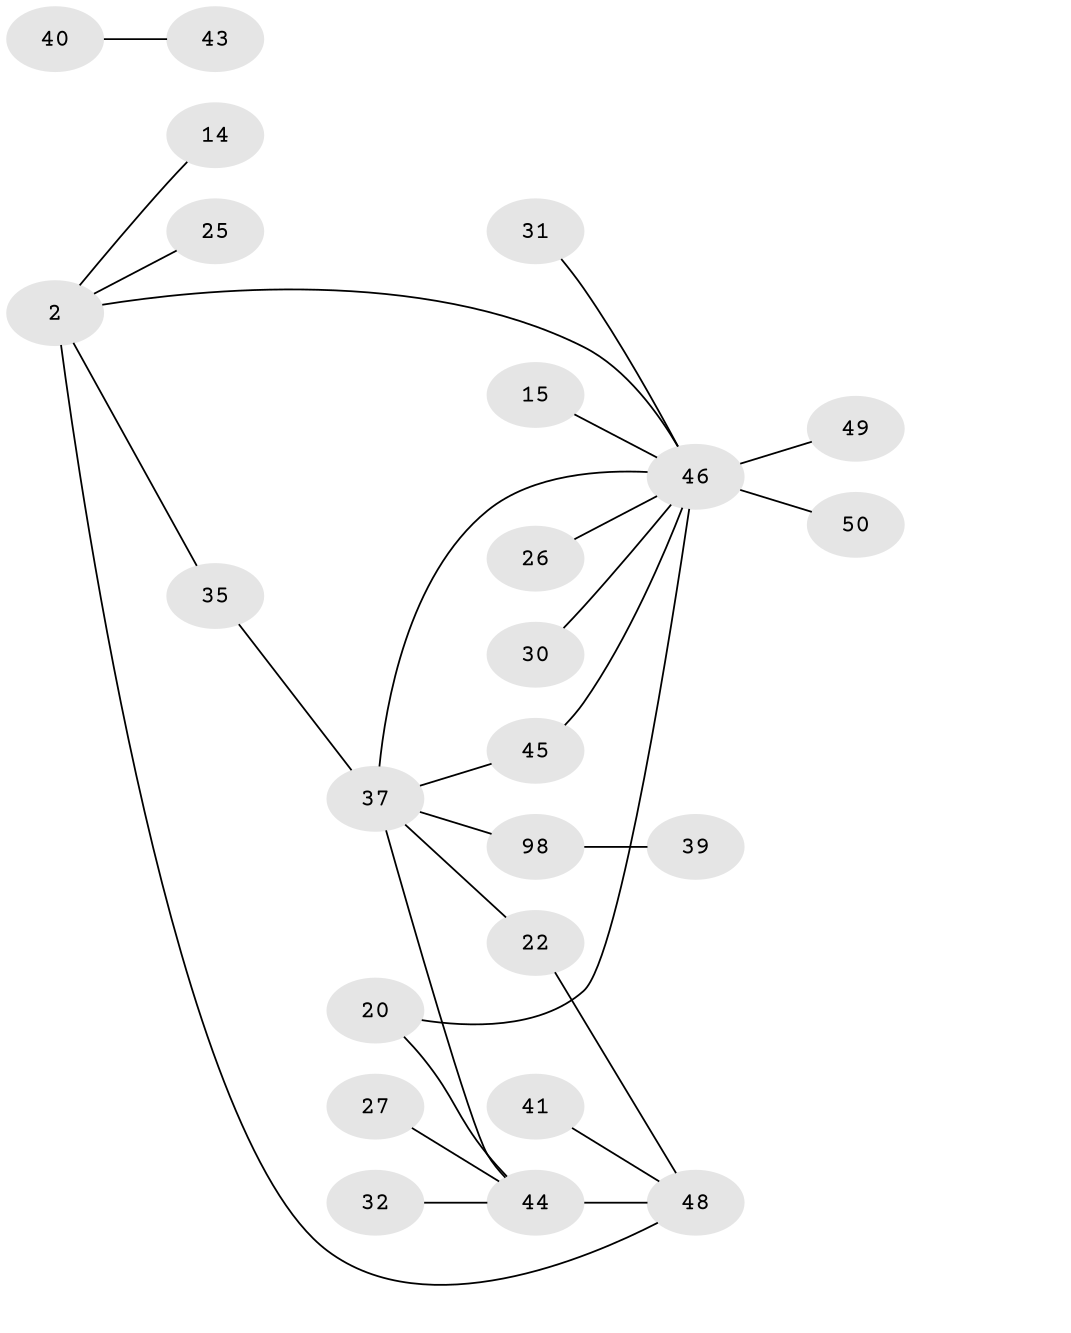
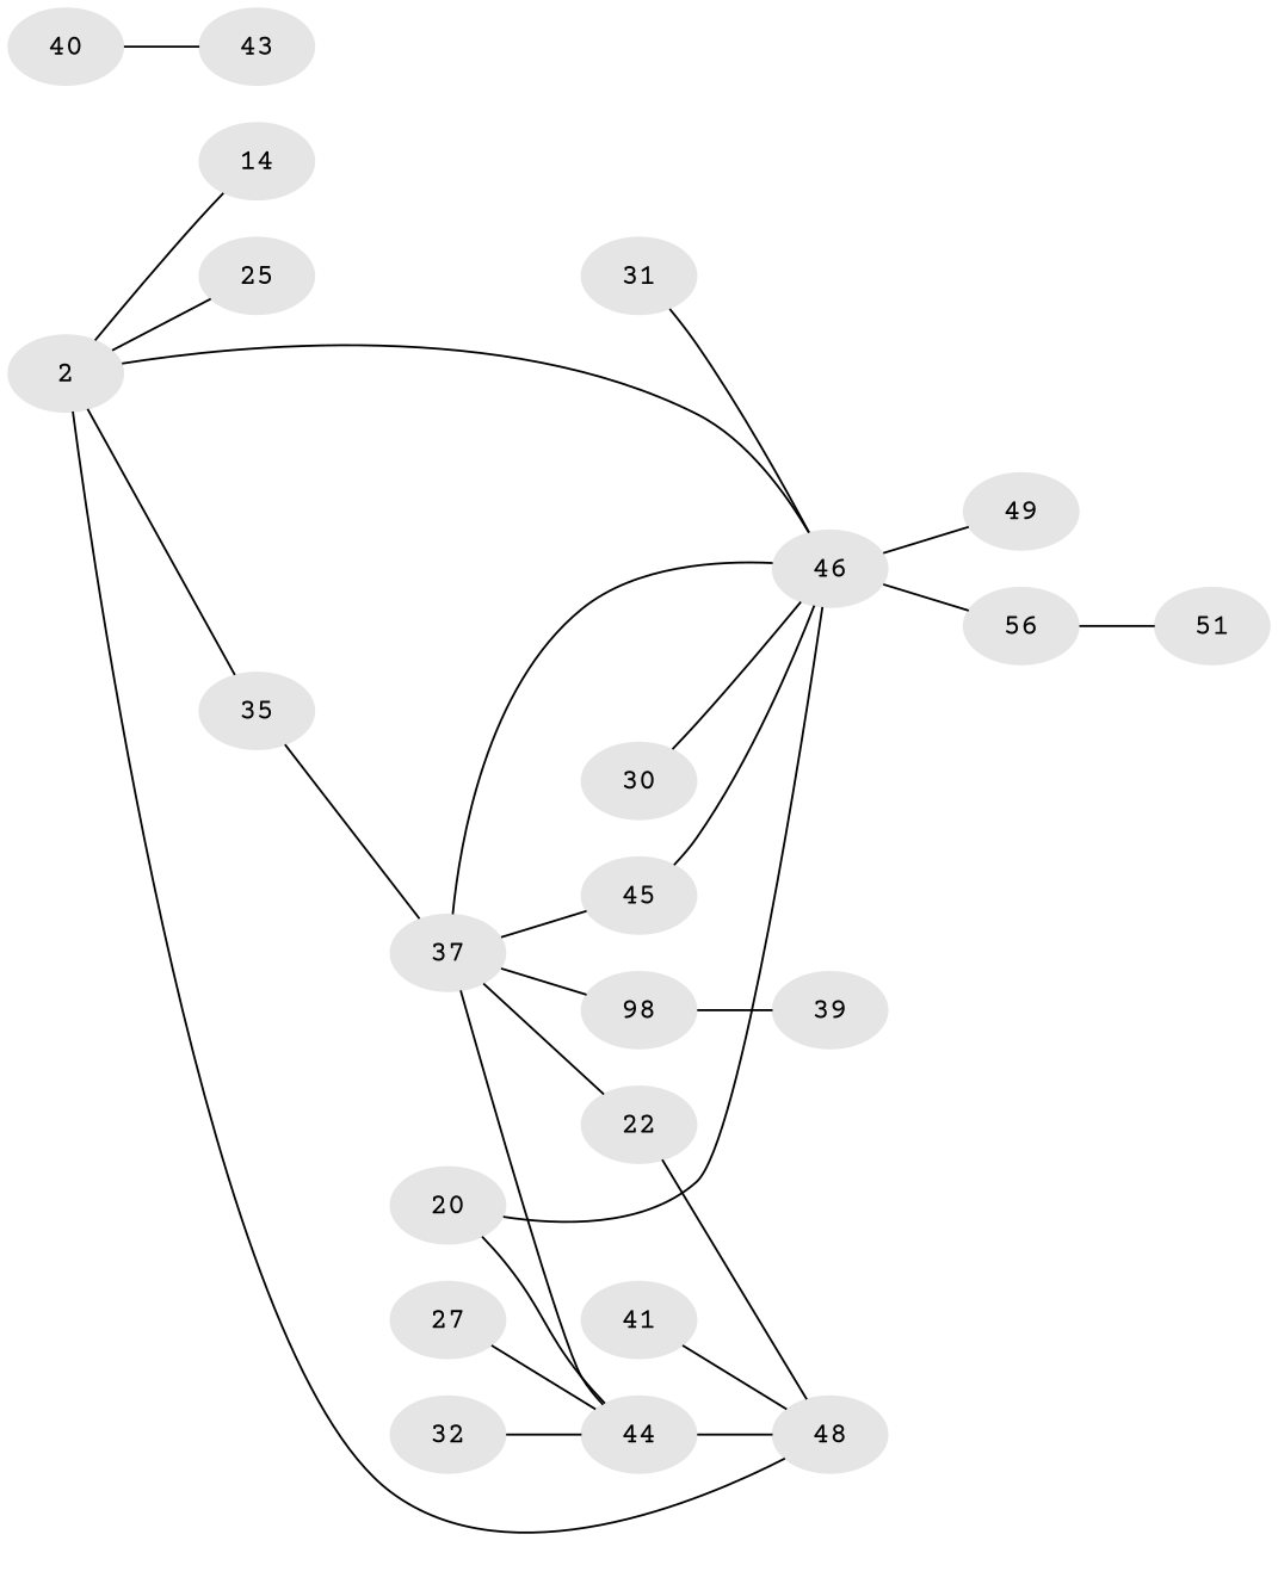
  graph {
    fontname="Courier Prime"
    rankdir=LR
    node [color=gray90 fontname="Courier Prime" style=filled]
    edge [fontname="Courier Prime"]
    2 [super="+1"]
    14
    25
    35
    46 [super="+29+34+36+9"]
    48 [super="+17+47"]
    37 [super="+12+19+21+22"]
    49
-   50 [super="+23"]
-   15
+   50 [super="+23" label=56]
    20
    44 [super="+16"]
-   26
    n14 [label=27]
    30
    31
    32
    n18 [label=98]
    n19 [label=22]
    45
    39
    40 [super="+24+27"]
    43
    41
+   51
    2 -- 14
    2 -- 25
    2 -- 35
    2 -- 46 [weight=3]
    2 -- 48 [weight=2]
    35 -- 37
    46 -- 49
    46 -- 50
    37 -- 46
    37 -- 44
    37 -- n18
    37 -- n19
    37 -- 45
-   15 -- 46
+   50 -- 51
    20 -- 46
    20 -- 44
    44 -- 48 [weight=2]
-   26 -- 46 [weight=2]
    n14 -- 44
    30 -- 46
    31 -- 46
    32 -- 44
    n18 -- 39
    n19 -- 48
    45 -- 46
    40 -- 43
    41 -- 48
  }
